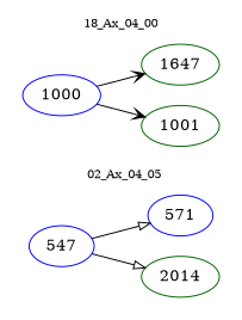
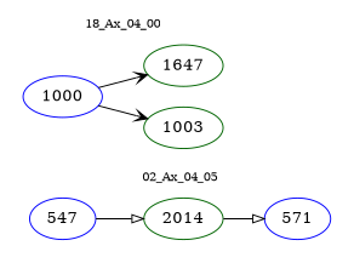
  digraph {
    rankdir=LR
    node [color=blue]
    edge [arrowhead=onormal color=black]
    n1 [label=547]
    n2 [color=darkgreen label=2014]
    n3 [label=571]
    n4 [label=1000]
-   n5 [color=darkgreen label=1001]
+   n5 [color=darkgreen label=1003]
    n6 [color=darkgreen label=1647]
    subgraph cluster_1 {
      color=white
      fontsize=10
      label="02_Ax_04_05"
      n1
      n2
      n3
    }
    subgraph cluster_2 {
      color=white
      fontsize=10
      label="18_Ax_04_00"
      n4
      n5
      n6
    }
    n1 -> n2
-   n1 -> n3
+   n2 -> n3
    n4 -> n5 [arrowhead=vee]
    n4 -> n6 [arrowhead=vee]
  }
